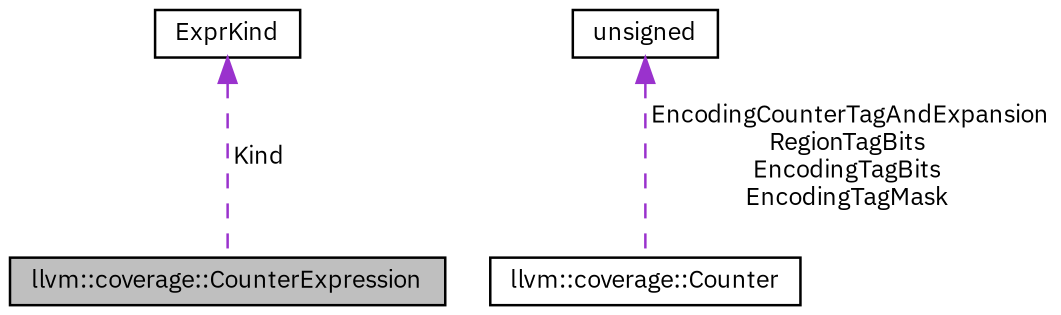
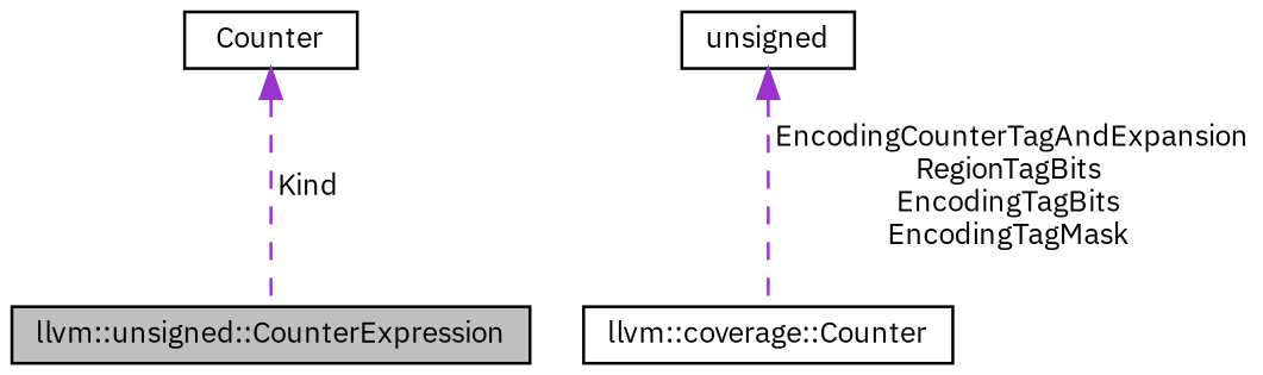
  digraph {
    fontname="IBM Plex Sans"
    node [color=black fontname="IBM Plex Sans" fontsize=10 shape=box]
    edge [color=darkorchid3 dir=back fontname="IBM Plex Sans" fontsize=10 labelfontname=Helvetica labelfontsize=10 style=dashed]
-   n1 [fillcolor=grey75 fontcolor=black height=0.2 label="llvm::coverage::CounterExpression" style=filled width=0.4]
-   n2 [height=0.2 label=ExprKind width=0.4]
+   n1 [fillcolor=grey75 fontcolor=black height=0.2 label="llvm::unsigned::CounterExpression" style=filled width=0.4]
+   n2 [height=0.2 label=Counter width=0.4]
    n3 [height=0.2 label="llvm::coverage::Counter" width=0.4]
    n4 [height=0.2 label=unsigned width=0.4]
    n2 -> n1 [label=" Kind"]
    n4 -> n3 [label=" EncodingCounterTagAndExpansion\lRegionTagBits\nEncodingTagBits\nEncodingTagMask"]
  }
